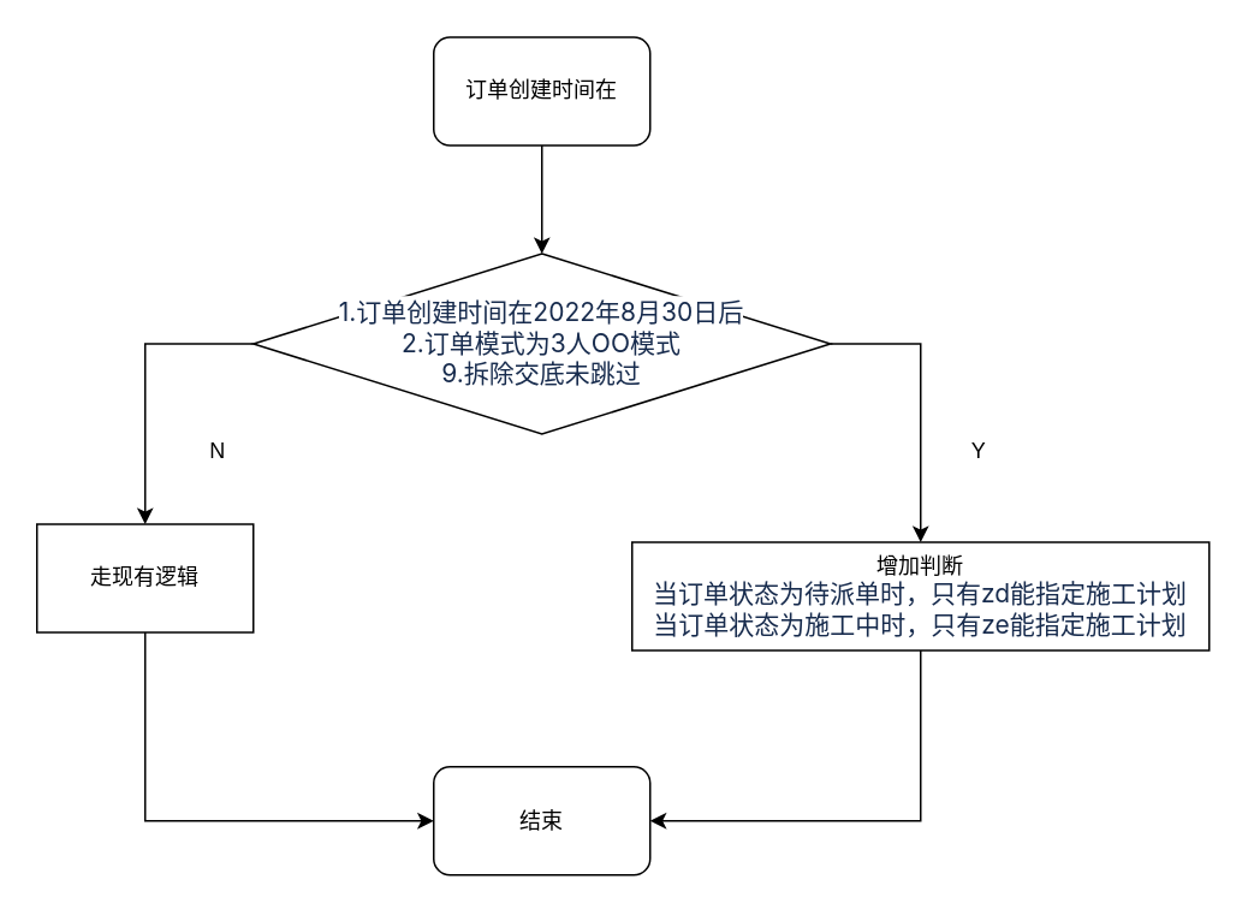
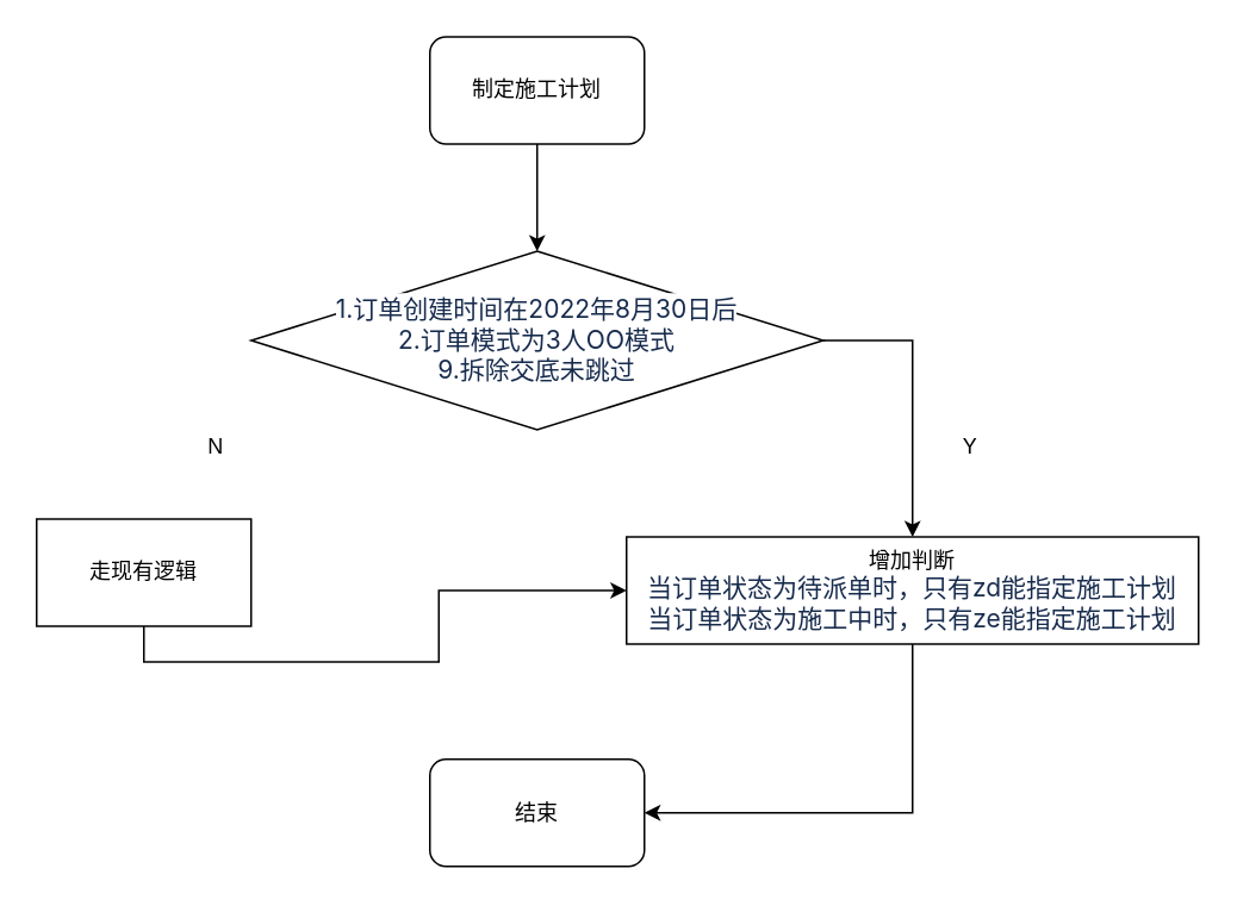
  <mxCell id="0" />
  <mxCell id="1" parent="0" />
  <mxCell id="2" style="edgeStyle=orthogonalEdgeStyle;rounded=0;orthogonalLoop=1;jettySize=auto;html=1;" parent="1" source="3" target="6" edge="1"><mxGeometry relative="1" as="geometry" /></mxCell>
- <mxCell id="3" value="订单创建时间在" style="rounded=1;whiteSpace=wrap;html=1;" parent="1" vertex="1"><mxGeometry x="240" y="20" width="120" height="60" as="geometry" /></mxCell>
- <mxCell id="4" style="edgeStyle=orthogonalEdgeStyle;rounded=0;orthogonalLoop=1;jettySize=auto;html=1;exitX=0;exitY=0.5;exitDx=0;exitDy=0;" parent="1" source="6" target="9" edge="1"><mxGeometry relative="1" as="geometry" /></mxCell>
+ <mxCell id="3" value="制定施工计划" style="rounded=1;whiteSpace=wrap;html=1;" parent="1" vertex="1"><mxGeometry x="240" y="20" width="120" height="60" as="geometry" /></mxCell>
  <mxCell id="5" style="edgeStyle=orthogonalEdgeStyle;rounded=0;orthogonalLoop=1;jettySize=auto;html=1;exitX=1;exitY=0.5;exitDx=0;exitDy=0;" parent="1" source="6" target="11" edge="1"><mxGeometry relative="1" as="geometry" /></mxCell>
  <mxCell id="6" value="&lt;span style=&quot;color: rgb(23, 43, 77); font-family: -apple-system, &amp;quot;system-ui&amp;quot;, &amp;quot;Segoe UI&amp;quot;, Roboto, Oxygen, Ubuntu, &amp;quot;Fira Sans&amp;quot;, &amp;quot;Droid Sans&amp;quot;, &amp;quot;Helvetica Neue&amp;quot;, sans-serif; font-size: 14px; text-align: left; background-color: rgb(255, 255, 255);&quot;&gt;1.订单创建时间在2022年8月30日后&lt;br&gt;2.订单模式为3人OO模式&lt;br&gt;9.拆除交底未跳过&lt;/span&gt;" style="rhombus;whiteSpace=wrap;html=1;" parent="1" vertex="1"><mxGeometry x="140" y="140" width="320" height="100" as="geometry" /></mxCell>
  <mxCell id="7" value="结束" style="rounded=1;whiteSpace=wrap;html=1;" parent="1" vertex="1"><mxGeometry x="240" y="424.5" width="120" height="60" as="geometry" /></mxCell>
- <mxCell id="8" style="edgeStyle=orthogonalEdgeStyle;rounded=0;orthogonalLoop=1;jettySize=auto;html=1;exitX=0.5;exitY=1;exitDx=0;exitDy=0;entryX=0;entryY=0.5;entryDx=0;entryDy=0;" parent="1" source="9" target="7" edge="1"><mxGeometry relative="1" as="geometry" /></mxCell>
+ <mxCell id="8" style="edgeStyle=orthogonalEdgeStyle;rounded=0;orthogonalLoop=1;jettySize=auto;html=1;exitX=0.5;exitY=1;exitDx=0;exitDy=0;" parent="1" source="9" target="11" edge="1"><mxGeometry relative="1" as="geometry" /></mxCell>
  <mxCell id="9" value="走现有逻辑" style="rounded=0;whiteSpace=wrap;html=1;" parent="1" vertex="1"><mxGeometry x="20" y="290" width="120" height="60" as="geometry" /></mxCell>
  <mxCell id="10" style="edgeStyle=orthogonalEdgeStyle;rounded=0;orthogonalLoop=1;jettySize=auto;html=1;entryX=1;entryY=0.5;entryDx=0;entryDy=0;" parent="1" source="11" target="7" edge="1"><mxGeometry relative="1" as="geometry" /></mxCell>
  <mxCell id="11" value="增加判断&lt;br&gt;&lt;span style=&quot;color: rgb(23, 43, 77); font-family: -apple-system, &amp;quot;system-ui&amp;quot;, &amp;quot;Segoe UI&amp;quot;, Roboto, Oxygen, Ubuntu, &amp;quot;Fira Sans&amp;quot;, &amp;quot;Droid Sans&amp;quot;, &amp;quot;Helvetica Neue&amp;quot;, sans-serif; font-size: 14px; text-align: left; background-color: rgb(255, 255, 255);&quot;&gt;当订单状态为待派单时，只有zd能指定施工计划&lt;br&gt;&lt;/span&gt;&lt;span style=&quot;color: rgb(23, 43, 77); font-family: -apple-system, &amp;quot;system-ui&amp;quot;, &amp;quot;Segoe UI&amp;quot;, Roboto, Oxygen, Ubuntu, &amp;quot;Fira Sans&amp;quot;, &amp;quot;Droid Sans&amp;quot;, &amp;quot;Helvetica Neue&amp;quot;, sans-serif; font-size: 14px; text-align: left; background-color: rgb(255, 255, 255);&quot;&gt;当订单状态为施工中时，只有ze能指定施工计划&lt;/span&gt;&lt;span style=&quot;color: rgb(23, 43, 77); font-family: -apple-system, &amp;quot;system-ui&amp;quot;, &amp;quot;Segoe UI&amp;quot;, Roboto, Oxygen, Ubuntu, &amp;quot;Fira Sans&amp;quot;, &amp;quot;Droid Sans&amp;quot;, &amp;quot;Helvetica Neue&amp;quot;, sans-serif; font-size: 14px; text-align: left; background-color: rgb(255, 255, 255);&quot;&gt;&lt;br&gt;&lt;/span&gt;" style="rounded=0;whiteSpace=wrap;html=1;" parent="1" vertex="1"><mxGeometry x="350" y="300" width="320" height="60" as="geometry" /></mxCell>
  <mxCell id="12" value="N" style="text;html=1;align=center;verticalAlign=middle;resizable=0;points=[];autosize=1;strokeColor=none;fillColor=none;" parent="1" vertex="1"><mxGeometry x="110" y="240" width="20" height="20" as="geometry" /></mxCell>
  <mxCell id="13" value="Y" style="text;html=1;align=center;verticalAlign=middle;resizable=0;points=[];autosize=1;strokeColor=none;fillColor=none;" parent="1" vertex="1"><mxGeometry x="532" y="240" width="20" height="20" as="geometry" /></mxCell>
